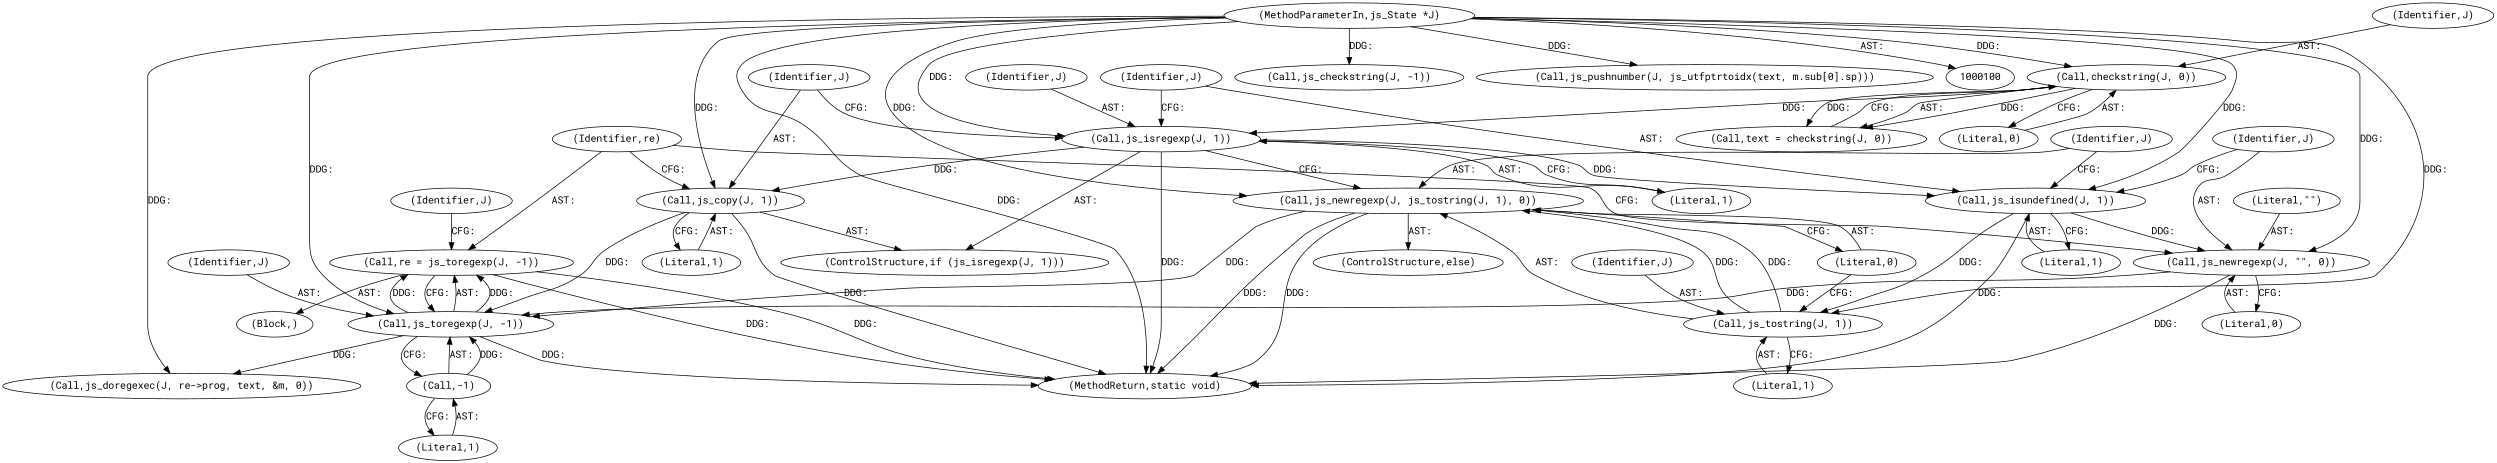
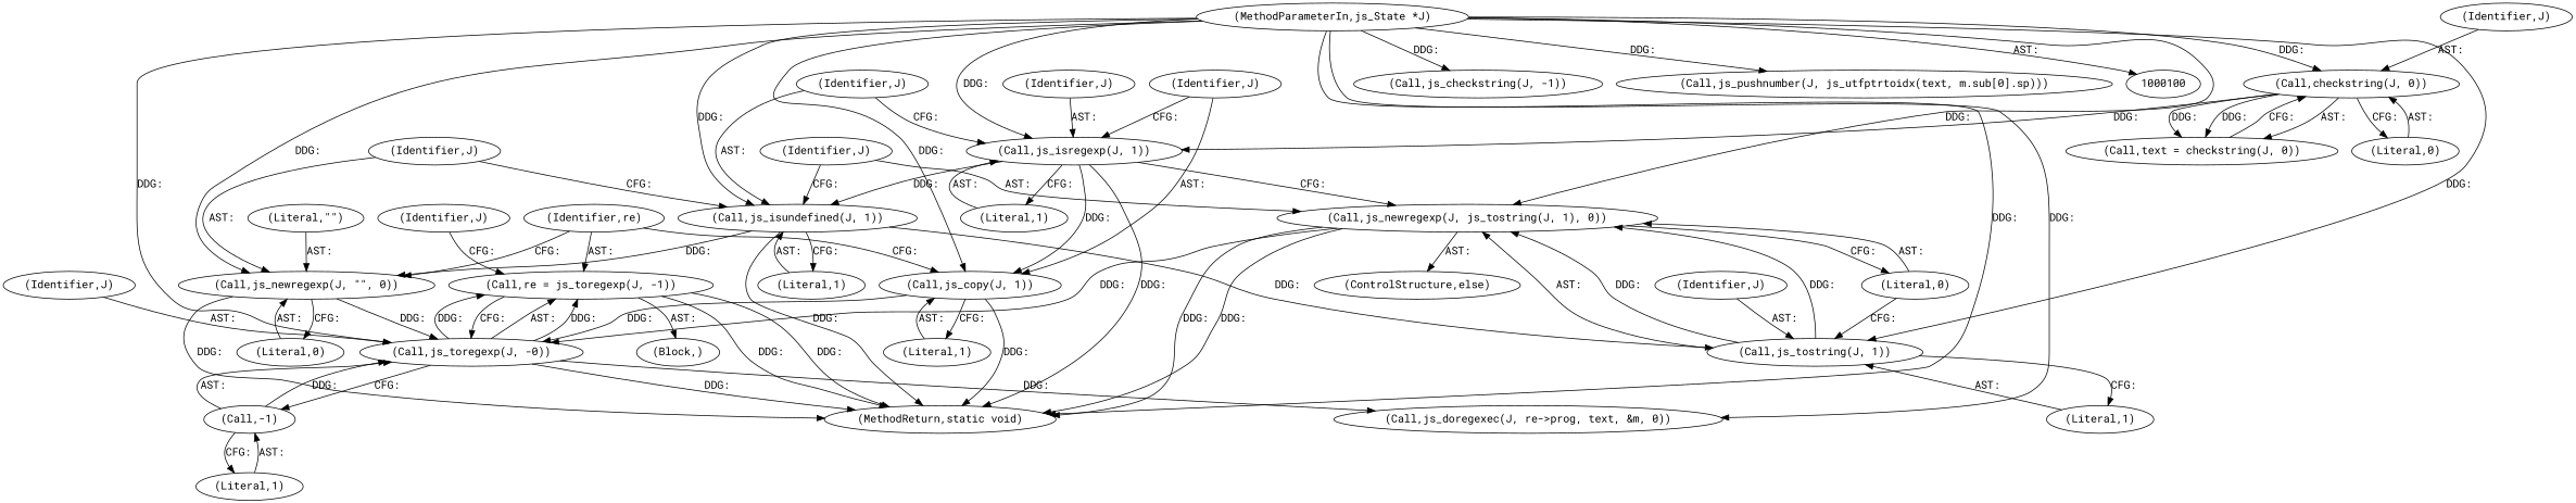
  digraph {
    fontname="Roboto Mono"
    node [fontname="Roboto Mono"]
    edge [fontname="Roboto Mono"]
    n1 [label="(Call,re = js_toregexp(J, -1))"]
-   n2 [label="(Call,js_toregexp(J, -1))"]
+   n2 [label="(Call,js_toregexp(J, -0))"]
    n3 [label="(Block,)"]
    n4 [label="(MethodReturn,static void)"]
    n5 [label="(Call,-1)"]
    n6 [label="(Call,js_doregexec(J, re->prog, text, &m, 0))"]
    n7 [label="(Literal,1)"]
    n8 [label="(Call,js_newregexp(J, js_tostring(J, 1), 0))"]
    n9 [label="(ControlStructure,else)"]
    n10 [label="(Literal,0)"]
    n11 [label="(Call,js_tostring(J, 1))"]
    n12 [label="(Literal,1)"]
    n13 [label="(Call,js_isundefined(J, 1))"]
    n14 [label="(Call,js_newregexp(J, \"\", 0))"]
    n15 [label="(Literal,1)"]
    n16 [label="(Literal,0)"]
    n17 [label="(Call,js_isregexp(J, 1))"]
    n18 [label="(Call,js_copy(J, 1))"]
    n19 [label="(Literal,1)"]
-   n20 [label="(ControlStructure,if (js_isregexp(J, 1)))"]
    n21 [label="(Literal,1)"]
    n22 [label="(Call,checkstring(J, 0))"]
    n23 [label="(Literal,0)"]
    n24 [label="(Call,text = checkstring(J, 0))"]
    n25 [label="(MethodParameterIn,js_State *J)"]
    n26 [label="(Call,js_checkstring(J, -1))"]
    n27 [label="(Call,js_pushnumber(J, js_utfptrtoidx(text, m.sub[0].sp)))"]
    1000100
    n29 [label="(Identifier,J)"]
    n30 [label="(Identifier,J)"]
    n31 [label="(Identifier,J)"]
    n32 [label="(Identifier,J)"]
    n33 [label="(Literal,\"\")"]
    n34 [label="(Identifier,re)"]
    n35 [label="(Identifier,J)"]
    n36 [label="(Identifier,J)"]
    n37 [label="(Identifier,J)"]
    n38 [label="(Identifier,J)"]
    n39 [label="(Identifier,J)"]
    n1 -> n2 [label="CFG: "]
    n1 -> n3 [label="AST: "]
    n1 -> n4 [label="DDG: "]
    n1 -> n4 [label="DDG: "]
    n2 -> n1 [label="AST: "]
    n2 -> n1 [label="DDG: "]
    n2 -> n1 [label="DDG: "]
    n2 -> n4 [label="DDG: "]
    n2 -> n5 [label="CFG: "]
    n2 -> n6 [label="DDG: "]
    n5 -> n2 [label="AST: "]
    n5 -> n2 [label="DDG: "]
    n5 -> n7 [label="CFG: "]
    n7 -> n5 [label="AST: "]
    n8 -> n2 [label="DDG: "]
    n8 -> n4 [label="DDG: "]
    n8 -> n4 [label="DDG: "]
    n8 -> n9 [label="AST: "]
    n8 -> n10 [label="CFG: "]
    n10 -> n8 [label="AST: "]
    n10 -> n11 [label="CFG: "]
    n11 -> n8 [label="AST: "]
    n11 -> n8 [label="DDG: "]
    n11 -> n8 [label="DDG: "]
    n11 -> n12 [label="CFG: "]
    n12 -> n11 [label="AST: "]
    n13 -> n4 [label="DDG: "]
    n13 -> n11 [label="DDG: "]
    n13 -> n14 [label="DDG: "]
    n13 -> n15 [label="CFG: "]
    n14 -> n2 [label="DDG: "]
    n14 -> n4 [label="DDG: "]
    n14 -> n16 [label="CFG: "]
    n15 -> n13 [label="AST: "]
    n16 -> n14 [label="AST: "]
    n17 -> n4 [label="DDG: "]
    n17 -> n8 [label="CFG: "]
    n17 -> n13 [label="DDG: "]
    n17 -> n18 [label="DDG: "]
    n17 -> n19 [label="CFG: "]
-   n17 -> n20 [label="AST: "]
    n18 -> n2 [label="DDG: "]
    n18 -> n4 [label="DDG: "]
-   n18 -> n20 [label="AST: "]
    n18 -> n21 [label="CFG: "]
    n19 -> n17 [label="AST: "]
    n21 -> n18 [label="AST: "]
    n22 -> n17 [label="DDG: "]
    n22 -> n23 [label="CFG: "]
    n22 -> n24 [label="AST: "]
    n22 -> n24 [label="DDG: "]
    n22 -> n24 [label="DDG: "]
    n23 -> n22 [label="AST: "]
    n24 -> n22 [label="CFG: "]
    n25 -> n2 [label="DDG: "]
    n25 -> n4 [label="DDG: "]
    n25 -> n6 [label="DDG: "]
    n25 -> n8 [label="DDG: "]
    n25 -> n11 [label="DDG: "]
    n25 -> n13 [label="DDG: "]
    n25 -> n14 [label="DDG: "]
    n25 -> n17 [label="DDG: "]
    n25 -> n18 [label="DDG: "]
    n25 -> n22 [label="DDG: "]
    n25 -> n26 [label="DDG: "]
    n25 -> n27 [label="DDG: "]
    n25 -> 1000100 [label="AST: "]
    n29 -> n17 [label="CFG: "]
    n29 -> n18 [label="AST: "]
    n30 -> n11 [label="AST: "]
    n31 -> n13 [label="CFG: "]
    n31 -> n14 [label="AST: "]
    n32 -> n8 [label="AST: "]
    n32 -> n13 [label="CFG: "]
    n33 -> n14 [label="AST: "]
    n34 -> n1 [label="AST: "]
    n34 -> n14 [label="CFG: "]
    n34 -> n18 [label="CFG: "]
    n35 -> n22 [label="AST: "]
    n36 -> n13 [label="AST: "]
    n36 -> n17 [label="CFG: "]
    n37 -> n2 [label="AST: "]
    n38 -> n17 [label="AST: "]
    n39 -> n1 [label="CFG: "]
  }
